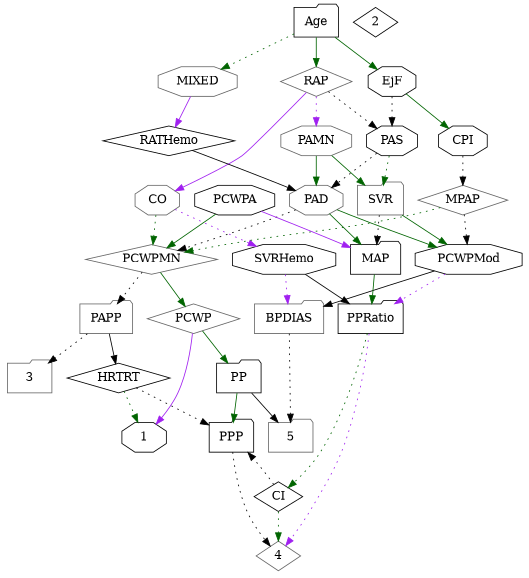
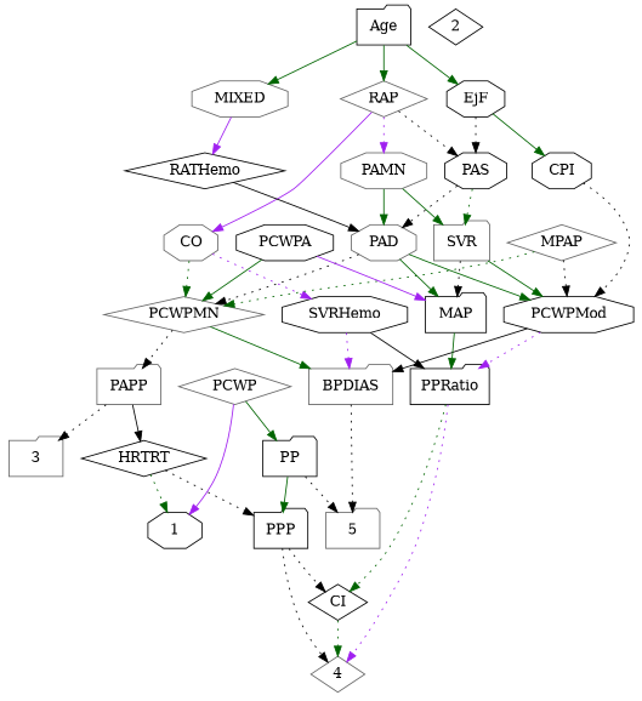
  strict digraph {
    node [color=black shape=octagon]
    edge [color=darkgreen style=dotted]
    1 [height=0.5 width=0.75]
    2 [height=0.5 shape=diamond width=0.75]
    3 [color=gray40 height=0.5 shape=folder width=0.75]
    4 [color=gray40 height=0.5 shape=diamond width=0.75]
    5 [color=gray40 height=0.5 shape=folder width=0.75]
    Age [height=0.5 shape=folder width=0.75]
    EjF [height=0.5 width=0.75]
    RAP [color=gray40 height=0.5 shape=diamond width=0.77632]
    MIXED [color=gray40 height=0.5 width=1.1193]
    PAS [height=0.5 width=0.75]
    CPI [height=0.5 width=0.75]
    PAMN [color=gray40 height=0.5 width=1.011]
    CO [color=gray40 height=0.5 width=0.75]
    RATHemo [height=0.5 shape=diamond width=1.3721]
    PAD [color=gray40 height=0.5 width=0.79437]
    SVR [color=gray40 height=0.5 shape=folder width=0.77632]
    MPAP [color=gray40 height=0.5 shape=diamond width=0.97491]
    PCWPMod [height=0.5 width=1.4443]
    PCWPMN [color=gray40 height=0.5 shape=diamond width=1.3902]
    MAP [height=0.5 shape=folder width=0.84854]
    PCWPA [height=0.5 width=1.1555]
    SVRHemo [height=0.5 width=1.3902]
    BPDIAS [color=gray40 height=0.5 shape=folder width=1.1735]
    PPRatio [height=0.5 shape=folder width=1.1013]
    PCWP [color=gray40 height=0.5 shape=diamond width=0.97491]
    PAPP [color=gray40 height=0.5 shape=folder width=0.88464]
    CI [height=0.5 shape=diamond width=0.75]
    PP [height=0.5 shape=folder width=0.75]
    HRTRT [height=0.5 shape=diamond width=1.1013]
    PPP [height=0.5 shape=folder width=0.75]
    Age -> EjF [style=solid]
    Age -> RAP [style=solid]
-   Age -> MIXED
+   Age -> MIXED [style=solid]
    EjF -> PAS [color=black]
    EjF -> CPI [style=solid]
    RAP -> PAS [color=black]
    RAP -> PAMN [color=purple]
    RAP -> CO [color=purple style=solid]
    MIXED -> RATHemo [color=purple style=solid]
    PAS -> PAD [color=black]
    PAS -> SVR
-   CPI -> MPAP [color=black]
+   CPI -> PCWPMod [color=black]
    PAMN -> PAD [style=solid]
    PAMN -> SVR [style=solid]
    CO -> PCWPMN
    CO -> SVRHemo [color=purple]
    RATHemo -> PAD [color=black style=solid]
    PAD -> PCWPMod [style=solid]
    PAD -> PCWPMN [color=black]
    PAD -> MAP [style=solid]
    SVR -> PCWPMod [style=solid]
    SVR -> MAP [color=black]
    MPAP -> PCWPMod [color=black]
    MPAP -> PCWPMN
    PCWPMod -> BPDIAS [color=black style=solid]
    PCWPMod -> PPRatio [color=purple]
-   PCWPMN -> PCWP [style=solid]
+   PCWPMN -> BPDIAS [style=solid]
    PCWPMN -> PAPP [color=black]
    MAP -> PPRatio [style=solid]
    PCWPA -> PCWPMN [style=solid]
    PCWPA -> MAP [color=purple style=solid]
    SVRHemo -> BPDIAS [color=purple]
    SVRHemo -> PPRatio [color=black style=solid]
    BPDIAS -> 5 [color=black]
    PPRatio -> 4 [color=purple]
    PPRatio -> CI
    PCWP -> 1 [color=purple style=solid]
    PCWP -> PP [style=solid]
    PAPP -> 3 [color=black]
    PAPP -> HRTRT [color=black style=solid]
    CI -> 4
-   CI -> PPP [color=black]
-   PP -> 5 [color=black style=solid]
+   PPP -> CI [color=black]
+   PP -> 5 [color=black]
    PP -> PPP [style=solid]
    HRTRT -> 1
    HRTRT -> PPP [color=black]
    PPP -> 4 [color=black]
  }
